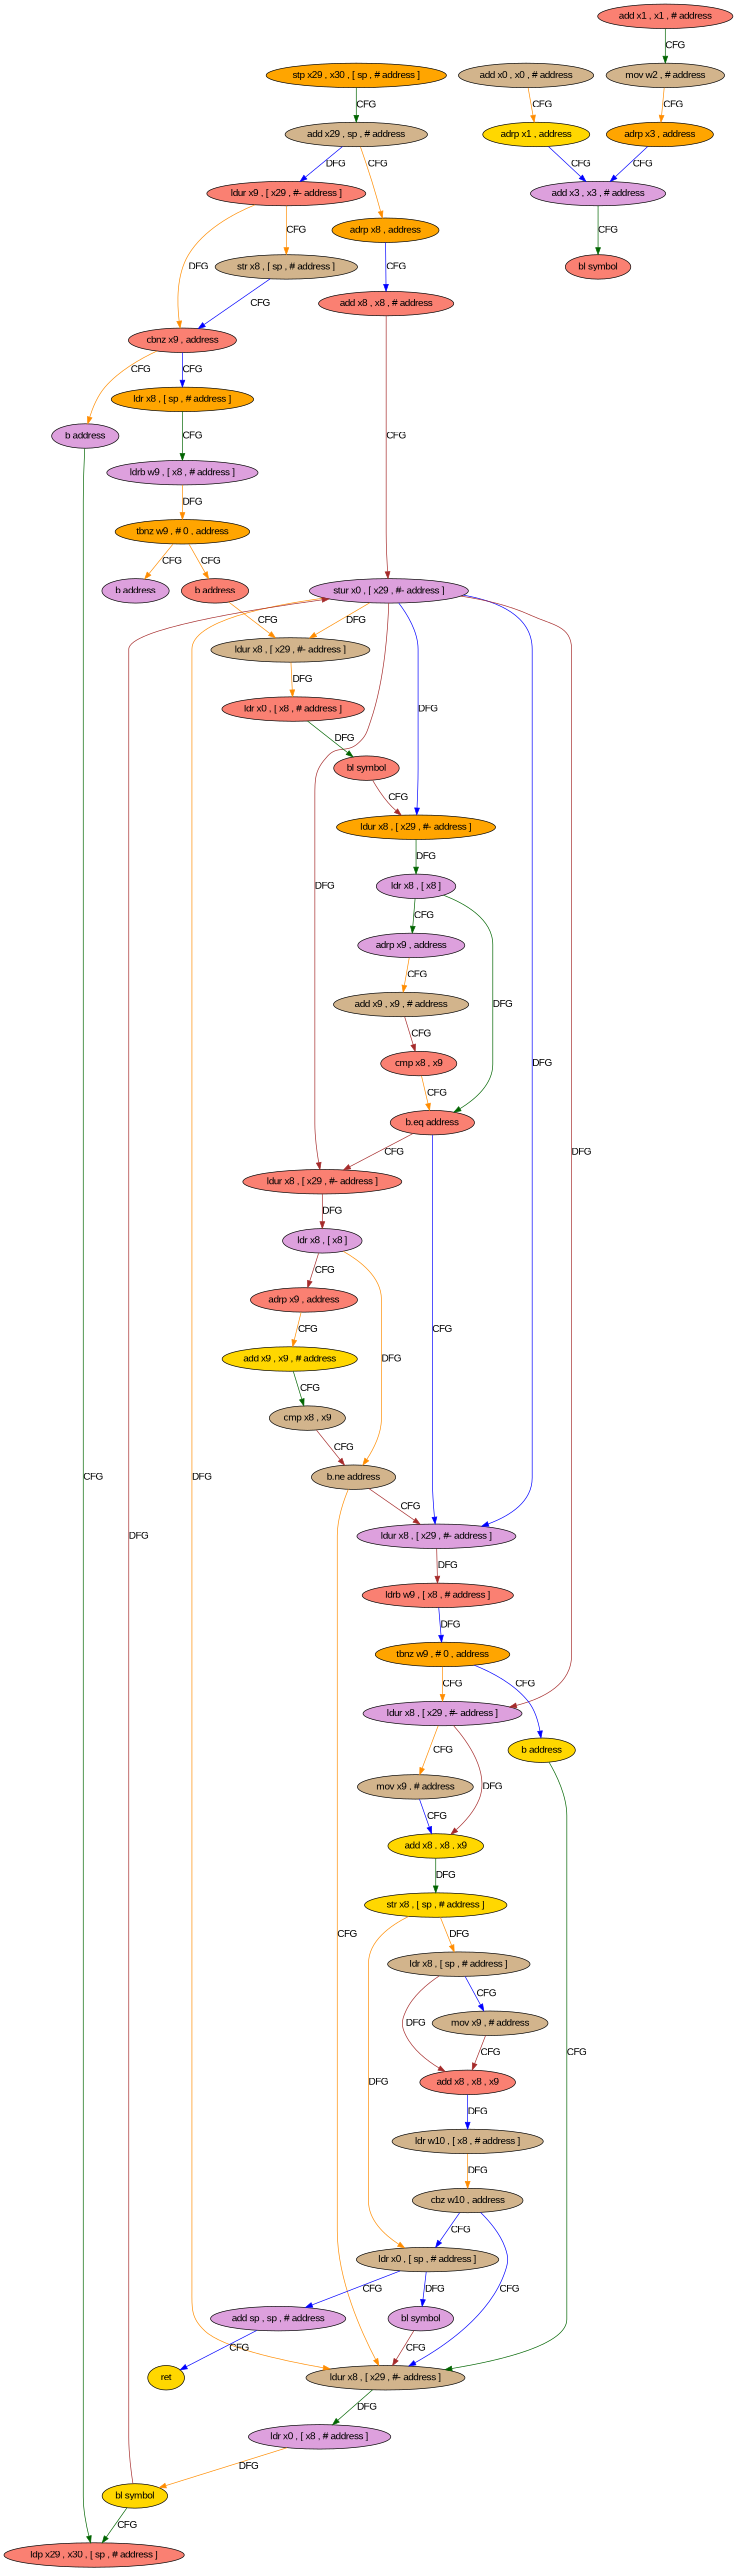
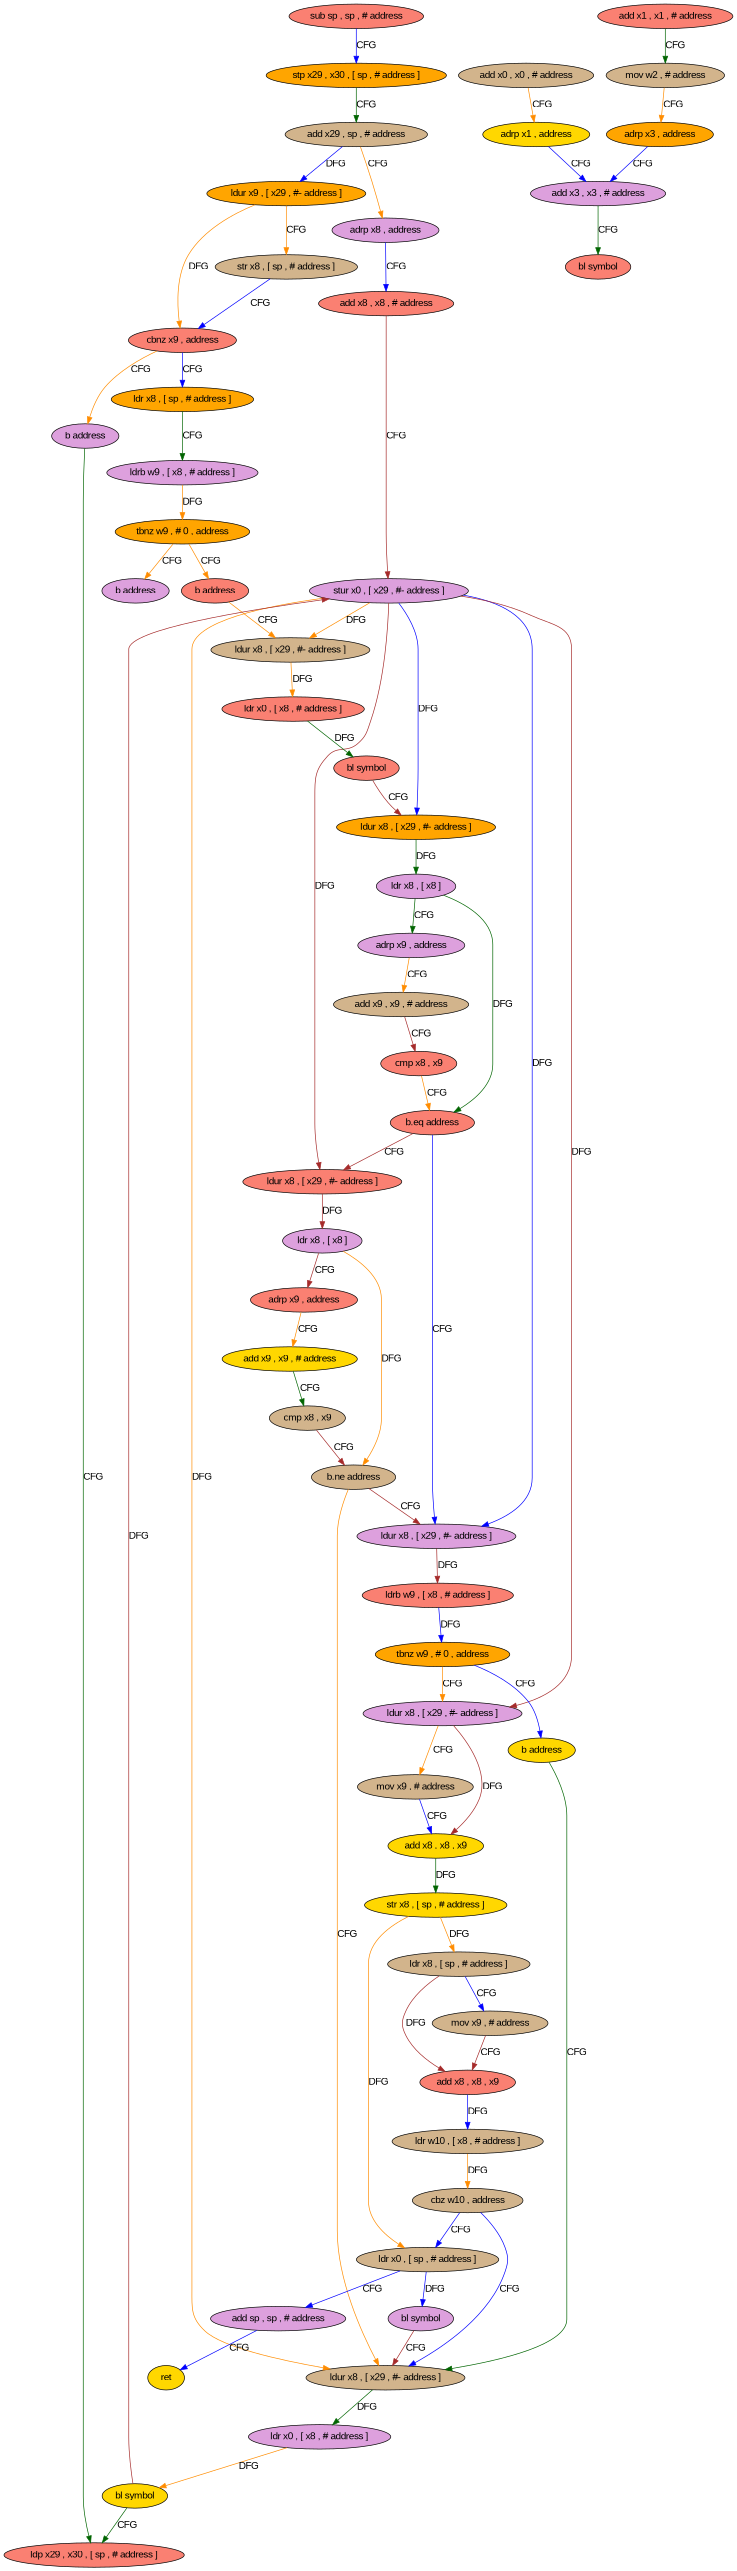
  digraph {
    fontname="Liberation Sans"
    node [fillcolor=salmon fontname="Liberation Sans" style=filled]
    edge [color=darkorange fontname="Liberation Sans"]
+   n1 [label="sub sp , sp , # address"]
    n2 [fillcolor=orange label="stp x29 , x30 , [ sp , # address ]"]
    n3 [fillcolor=tan label="add x29 , sp , # address"]
-   n4 [fillcolor=orange label="adrp x8 , address"]
-   n5 [label="ldur x9 , [ x29 , #- address ]"]
+   n4 [fillcolor=plum label="adrp x8 , address"]
+   n5 [fillcolor=orange label="ldur x9 , [ x29 , #- address ]"]
    n6 [label="add x8 , x8 , # address"]
    n7 [fillcolor=plum label="stur x0 , [ x29 , #- address ]"]
    n8 [fillcolor=tan label="ldur x8 , [ x29 , #- address ]"]
    n9 [fillcolor=orange label="ldur x8 , [ x29 , #- address ]"]
    n10 [fillcolor=plum label="ldur x8 , [ x29 , #- address ]"]
    n11 [label="ldur x8 , [ x29 , #- address ]"]
    n12 [fillcolor=plum label="ldur x8 , [ x29 , #- address ]"]
    n13 [fillcolor=tan label="ldur x8 , [ x29 , #- address ]"]
    n14 [fillcolor=tan label="str x8 , [ sp , # address ]"]
    n15 [label="cbnz x9 , address"]
    n16 [label="ldr x0 , [ x8 , # address ]"]
    n17 [fillcolor=plum label="ldr x8 , [ x8 ]"]
    n18 [label="ldrb w9 , [ x8 , # address ]"]
    n19 [fillcolor=plum label="ldr x8 , [ x8 ]"]
    n20 [fillcolor=tan label="mov x9 , # address"]
    n21 [fillcolor=gold label="add x8 , x8 , x9"]
    n22 [fillcolor=plum label="ldr x0 , [ x8 , # address ]"]
    n23 [fillcolor=orange label="ldr x8 , [ sp , # address ]"]
    n24 [fillcolor=plum label="b address"]
    n25 [fillcolor=plum label="ldrb w9 , [ x8 , # address ]"]
    n26 [label="ldp x29 , x30 , [ sp , # address ]"]
    n27 [fillcolor=orange label="tbnz w9 , # 0 , address"]
    n28 [label="b address"]
    n29 [fillcolor=plum label="b address"]
    n30 [fillcolor=plum label="add sp , sp , # address"]
    n31 [fillcolor=gold label=ret]
    n32 [label="bl symbol"]
    n33 [fillcolor=tan label="add x0 , x0 , # address"]
    n34 [fillcolor=gold label="adrp x1 , address"]
    n35 [fillcolor=plum label="adrp x9 , address"]
    n36 [label="b.eq address"]
    n37 [fillcolor=tan label="add x9 , x9 , # address"]
    n38 [label="cmp x8 , x9"]
    n39 [fillcolor=orange label="tbnz w9 , # 0 , address"]
    n40 [label="adrp x9 , address"]
    n41 [fillcolor=tan label="b.ne address"]
    n42 [fillcolor=plum label="add x3 , x3 , # address"]
    n43 [label="add x1 , x1 , # address"]
    n44 [fillcolor=tan label="mov w2 , # address"]
    n45 [fillcolor=orange label="adrp x3 , address"]
    n46 [label="bl symbol"]
    n47 [fillcolor=gold label="b address"]
    n48 [fillcolor=gold label="str x8 , [ sp , # address ]"]
    n49 [fillcolor=gold label="add x9 , x9 , # address"]
    n50 [fillcolor=tan label="cmp x8 , x9"]
    n51 [fillcolor=gold label="bl symbol"]
    n52 [fillcolor=tan label="ldr x8 , [ sp , # address ]"]
    n53 [fillcolor=tan label="ldr x0 , [ sp , # address ]"]
    n54 [fillcolor=tan label="mov x9 , # address"]
    n55 [label="add x8 , x8 , x9"]
    n56 [fillcolor=plum label="bl symbol"]
    n57 [fillcolor=tan label="ldr w10 , [ x8 , # address ]"]
    n58 [fillcolor=tan label="cbz w10 , address"]
+   n1 -> n2 [color=blue label=CFG]
    n2 -> n3 [color=darkgreen label=CFG]
    n3 -> n4 [label=CFG]
    n3 -> n5 [color=blue label=DFG]
    n4 -> n6 [color=blue label=CFG]
    n5 -> n14 [label=CFG]
    n5 -> n15 [label=DFG]
    n6 -> n7 [color=brown label=CFG]
    n7 -> n8 [label=DFG]
    n7 -> n9 [color=blue label=DFG]
    n7 -> n10 [color=blue label=DFG]
    n7 -> n11 [color=brown label=DFG]
    n7 -> n12 [color=brown label=DFG]
    n7 -> n13 [label=DFG]
    n8 -> n16 [label=DFG]
    n9 -> n17 [color=darkgreen label=DFG]
    n10 -> n18 [color=brown label=DFG]
    n11 -> n19 [color=brown label=DFG]
    n12 -> n20 [label=CFG]
    n12 -> n21 [color=brown label=DFG]
    n13 -> n22 [color=darkgreen label=DFG]
    n14 -> n15 [color=blue label=CFG]
    n15 -> n23 [color=blue label=CFG]
    n15 -> n24 [label=CFG]
    n16 -> n32 [color=darkgreen label=DFG]
    n17 -> n35 [color=darkgreen label=CFG]
    n17 -> n36 [color=darkgreen label=DFG]
    n18 -> n39 [color=blue label=DFG]
    n19 -> n40 [color=brown label=CFG]
    n19 -> n41 [label=DFG]
    n20 -> n21 [color=blue label=CFG]
    n21 -> n48 [color=darkgreen label=DFG]
    n22 -> n51 [label=DFG]
    n23 -> n25 [color=darkgreen label=CFG]
    n24 -> n26 [color=darkgreen label=CFG]
    n25 -> n27 [label=DFG]
    n27 -> n28 [label=CFG]
    n27 -> n29 [label=CFG]
    n28 -> n8 [label=CFG]
    n30 -> n31 [color=blue label=CFG]
    n32 -> n9 [color=brown label=CFG]
    n33 -> n34 [label=CFG]
    n34 -> n42 [color=blue label=CFG]
    n35 -> n37 [label=CFG]
    n36 -> n10 [color=blue label=CFG]
    n36 -> n11 [color=brown label=CFG]
    n37 -> n38 [color=brown label=CFG]
    n38 -> n36 [label=CFG]
    n39 -> n12 [label=CFG]
    n39 -> n47 [color=blue label=CFG]
    n40 -> n49 [label=CFG]
    n41 -> n10 [color=brown label=CFG]
    n41 -> n13 [label=CFG]
    n42 -> n46 [color=darkgreen label=CFG]
    n43 -> n44 [color=darkgreen label=CFG]
    n44 -> n45 [label=CFG]
    n45 -> n42 [color=blue label=CFG]
    n47 -> n13 [color=darkgreen label=CFG]
    n48 -> n52 [label=DFG]
    n48 -> n53 [label=DFG]
    n49 -> n50 [color=darkgreen label=CFG]
    n50 -> n41 [color=brown label=CFG]
    n51 -> n7 [color=brown label=DFG]
    n51 -> n26 [color=darkgreen label=CFG]
    n52 -> n54 [color=blue label=CFG]
    n52 -> n55 [color=brown label=DFG]
    n53 -> n30 [color=blue label=CFG]
    n53 -> n56 [color=blue label=DFG]
    n54 -> n55 [color=brown label=CFG]
    n55 -> n57 [color=blue label=DFG]
    n56 -> n13 [color=brown label=CFG]
    n57 -> n58 [label=DFG]
    n58 -> n13 [color=blue label=CFG]
    n58 -> n53 [color=blue label=CFG]
  }
